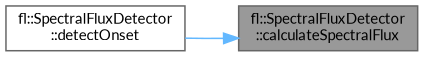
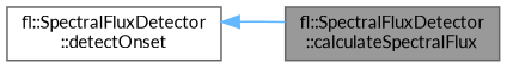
  digraph {
    rankdir=RL
    fontname=Lato
    node [fontname=Lato fontsize=10 shape=box style=filled]
    n1 [color=gray40 fillcolor=grey60 fontcolor=black height=0.2 label="fl::SpectralFluxDetector\l::calculateSpectralFlux" width=0.4]
    n2 [color=grey40 fillcolor=white height=0.2 label="fl::SpectralFluxDetector\l::detectOnset" width=0.4]
-   n1 -> n2 [color=steelblue1 dir=back fontname=Lato fontsize=10 labelfontname=Helvetica labelfontsize=10 style=solid]
+   n2 -> n1 [color=steelblue1 dir=back fontname=Lato fontsize=10 labelfontname=Helvetica labelfontsize=10 style=solid]
  }
